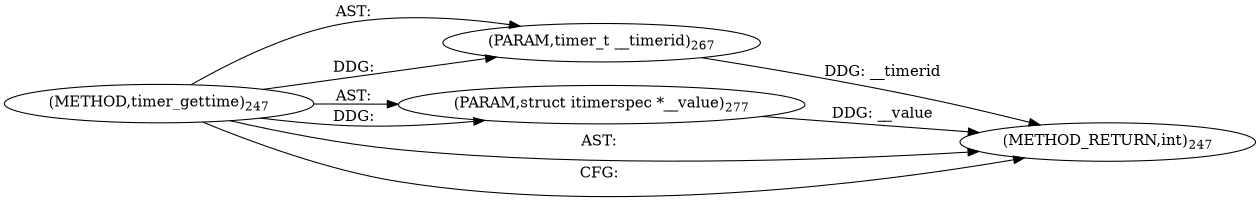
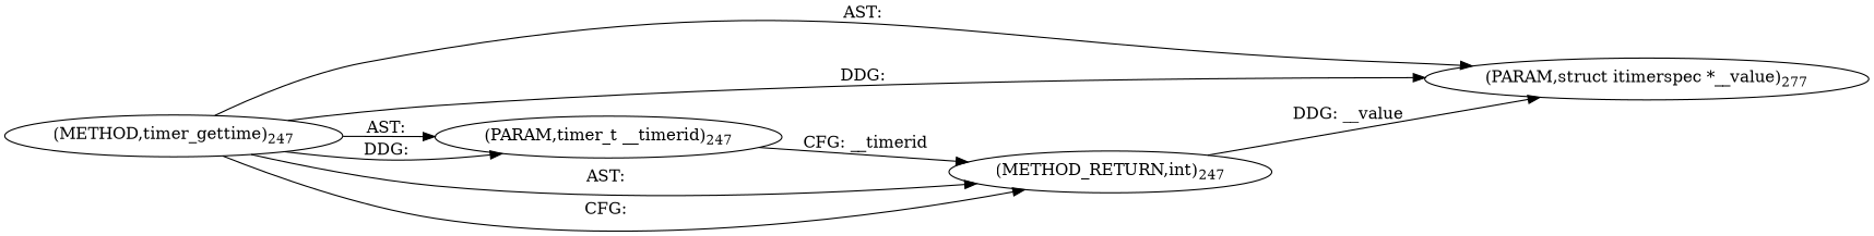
  digraph {
    rankdir=LR
    n1 [label=<(METHOD,timer_gettime)<SUB>247</SUB>>]
-   n2 [label=<(PARAM,timer_t __timerid)<SUB>267</SUB>>]
+   n2 [label=<(PARAM,timer_t __timerid)<SUB>247</SUB>>]
    n3 [label=<(PARAM,struct itimerspec *__value)<SUB>277</SUB>>]
    n4 [label=<(METHOD_RETURN,int)<SUB>247</SUB>>]
    n1 -> n2 [label="AST: "]
    n1 -> n2 [label="DDG: "]
    n1 -> n3 [label="AST: "]
    n1 -> n3 [label="DDG: "]
    n1 -> n4 [label="AST: "]
    n1 -> n4 [label="CFG: "]
-   n2 -> n4 [label="DDG: __timerid"]
-   n3 -> n4 [label="DDG: __value"]
+   n2 -> n4 [label="CFG: __timerid"]
+   n4 -> n3 [label="DDG: __value"]
  }
